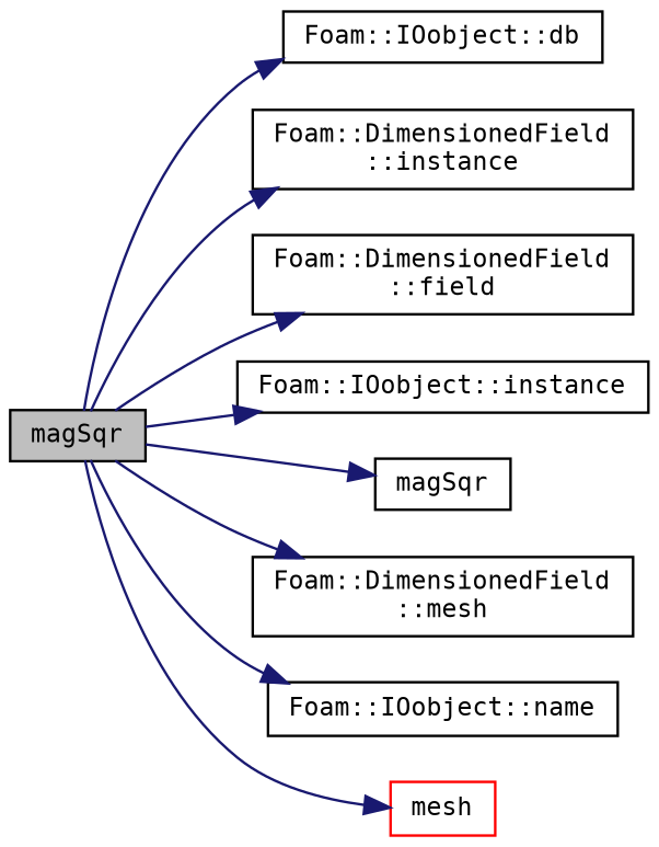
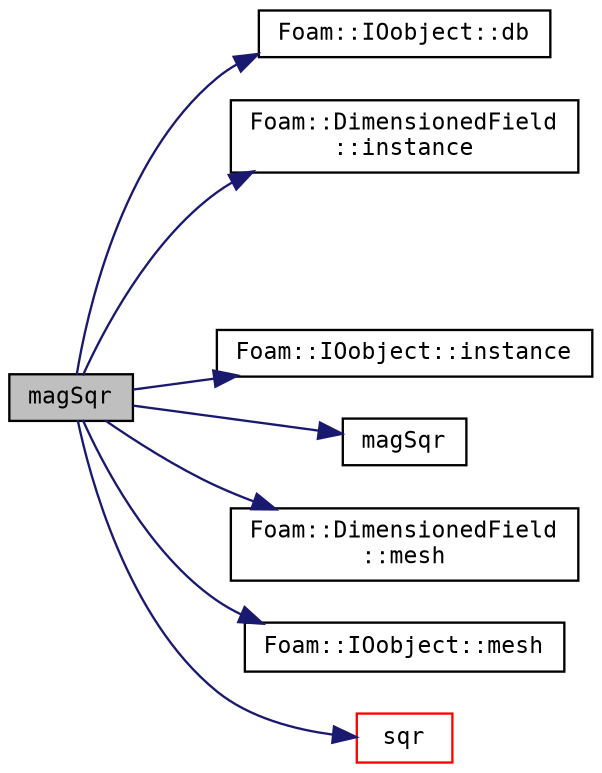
  digraph {
    fontname="DejaVu Sans Mono"
    rankdir=LR
    node [color=black fontname="DejaVu Sans Mono" fontsize=10 shape=record]
    edge [color=midnightblue fontname="DejaVu Sans Mono" fontsize=10 labelfontname=Helvetica labelfontsize=10 style=solid]
    n1 [fillcolor=grey75 fontcolor=black height=0.2 label=magSqr style=filled width=0.4]
    n2 [height=0.2 label="Foam::IOobject::db" width=0.4]
    n3 [height=0.2 label="Foam::DimensionedField\l::instance" width=0.4]
-   n4 [height=0.2 label="Foam::DimensionedField\l::field" width=0.4]
    n5 [height=0.2 label="Foam::IOobject::instance" width=0.4]
    n6 [height=0.2 label=magSqr width=0.4]
    n7 [height=0.2 label="Foam::DimensionedField\l::mesh" width=0.4]
-   n8 [height=0.2 label="Foam::IOobject::name" width=0.4]
-   n9 [color=red height=0.2 label=mesh width=0.4]
+   n8 [height=0.2 label="Foam::IOobject::mesh" width=0.4]
+   n9 [color=red height=0.2 label=sqr width=0.4]
    n1 -> n2
    n1 -> n3
-   n1 -> n4
    n1 -> n5
    n1 -> n6
    n1 -> n7
    n1 -> n8
    n1 -> n9
  }
